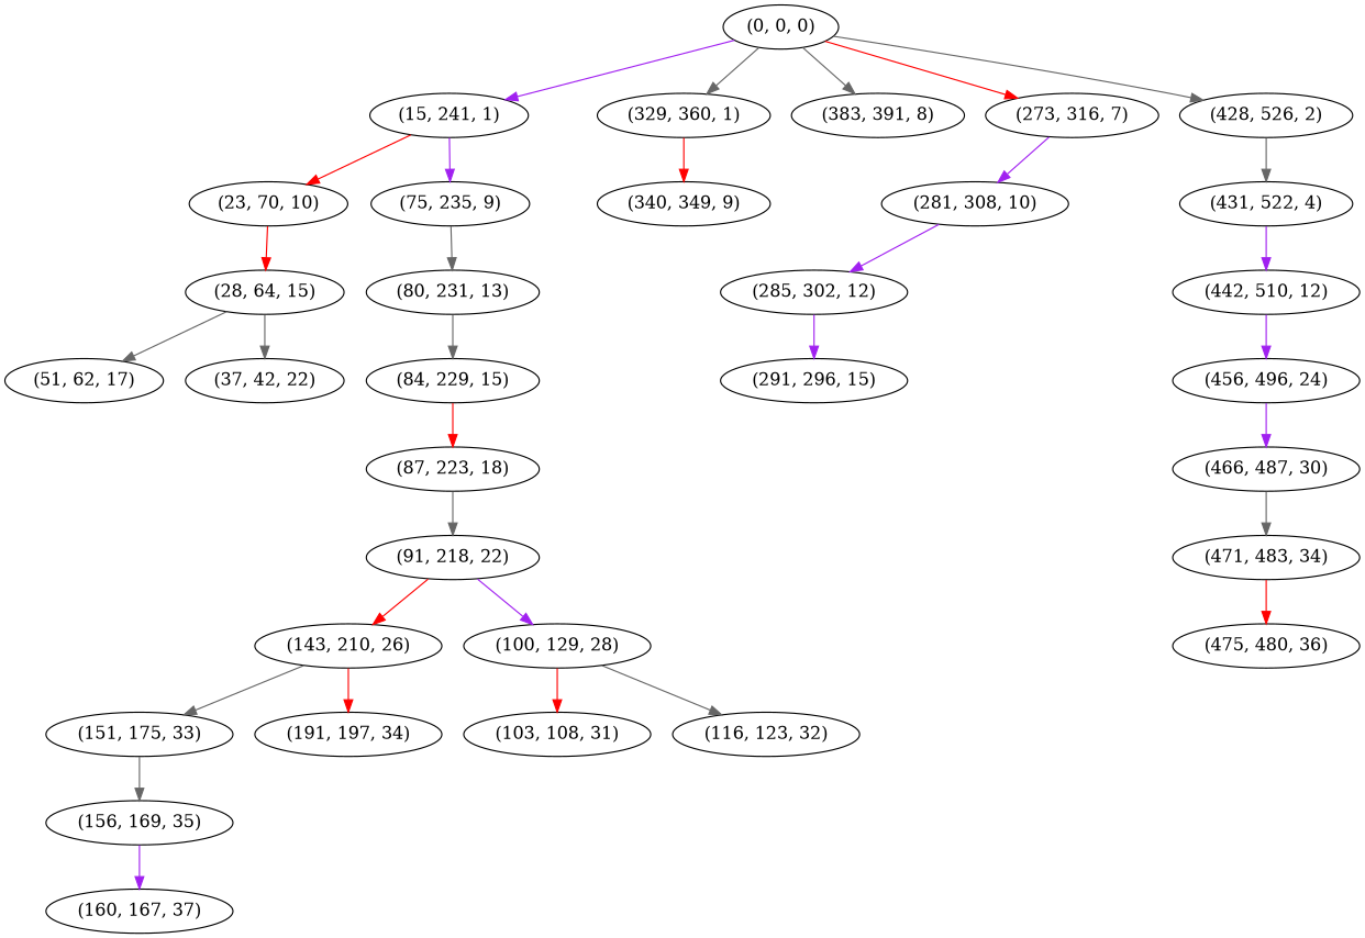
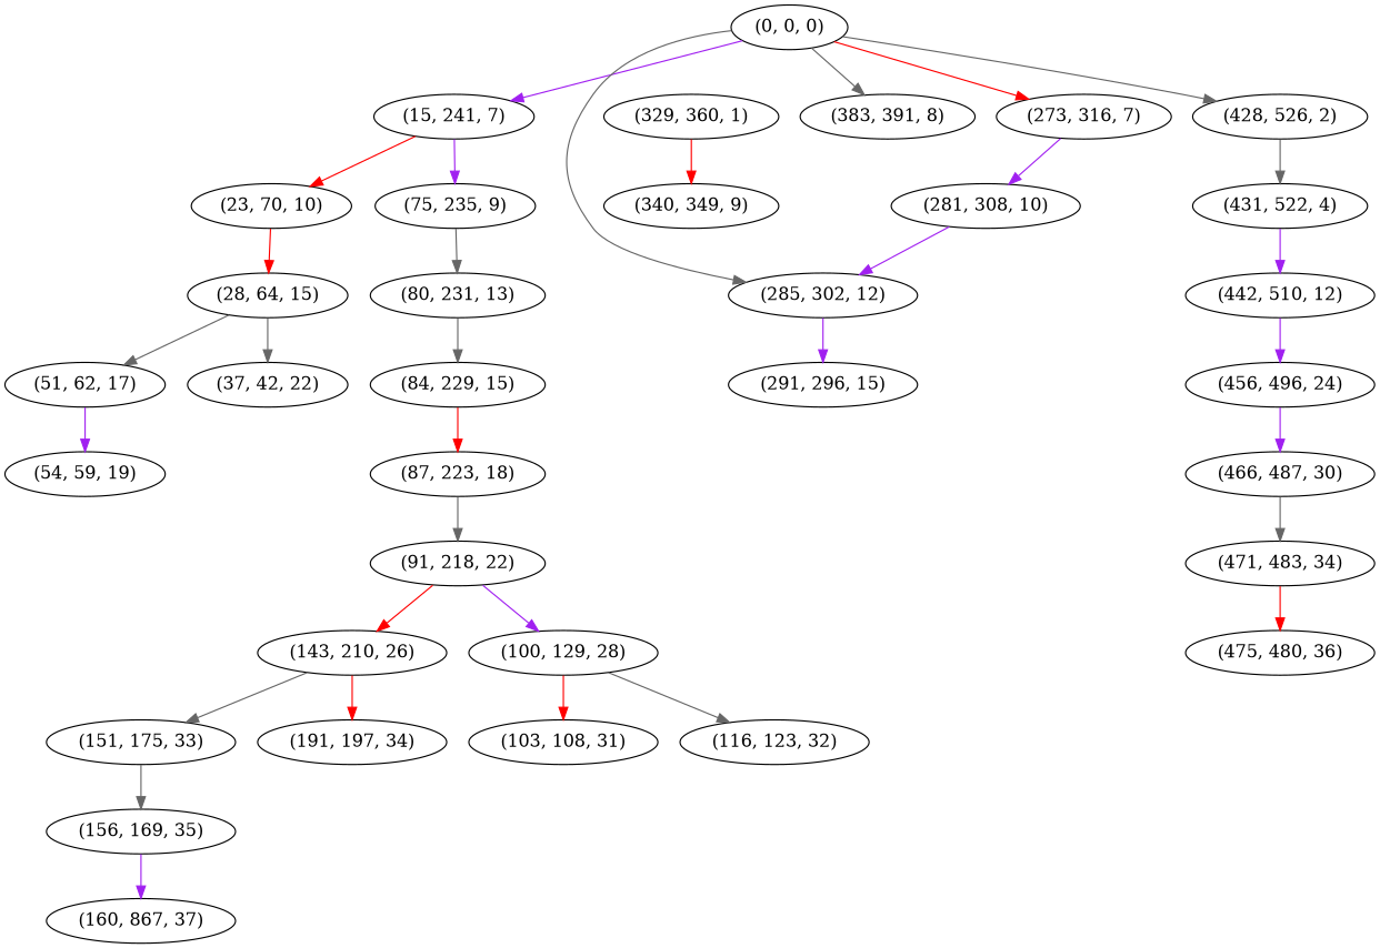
  digraph {
    edge [color=gray40]
    "(0, 0, 0)"
-   "(15, 241, 7)" [label="(15, 241, 1)"]
+   "(15, 241, 7)"
    "(273, 316, 7)"
    "(329, 360, 1)"
    "(383, 391, 8)"
    "(428, 526, 2)"
    "(23, 70, 10)"
    "(75, 235, 9)"
    "(281, 308, 10)"
    "(340, 349, 9)"
    "(431, 522, 4)"
    "(28, 64, 15)"
    "(80, 231, 13)"
    "(37, 42, 22)"
    "(51, 62, 17)"
+   "(54, 59, 19)"
    "(84, 229, 15)"
    "(87, 223, 18)"
    "(91, 218, 22)"
    "(100, 129, 28)"
    "(143, 210, 26)"
    "(103, 108, 31)"
    "(116, 123, 32)"
    "(151, 175, 33)"
    "(191, 197, 34)"
    "(156, 169, 35)"
-   "(160, 167, 37)"
+   "(160, 167, 37)" [label="(160, 867, 37)"]
    "(285, 302, 12)"
    "(291, 296, 15)"
    "(442, 510, 12)"
    "(456, 496, 24)"
    "(466, 487, 30)"
    "(471, 483, 34)"
    "(475, 480, 36)"
    "(0, 0, 0)" -> "(15, 241, 7)" [color=purple]
    "(0, 0, 0)" -> "(273, 316, 7)" [color=red]
-   "(0, 0, 0)" -> "(329, 360, 1)"
+   "(0, 0, 0)" -> "(285, 302, 12)"
    "(0, 0, 0)" -> "(383, 391, 8)"
    "(0, 0, 0)" -> "(428, 526, 2)"
    "(15, 241, 7)" -> "(23, 70, 10)" [color=red]
    "(15, 241, 7)" -> "(75, 235, 9)" [color=purple]
    "(273, 316, 7)" -> "(281, 308, 10)" [color=purple]
    "(329, 360, 1)" -> "(340, 349, 9)" [color=red]
    "(428, 526, 2)" -> "(431, 522, 4)"
    "(23, 70, 10)" -> "(28, 64, 15)" [color=red]
    "(75, 235, 9)" -> "(80, 231, 13)"
    "(281, 308, 10)" -> "(285, 302, 12)" [color=purple]
    "(431, 522, 4)" -> "(442, 510, 12)" [color=purple]
    "(28, 64, 15)" -> "(37, 42, 22)"
    "(28, 64, 15)" -> "(51, 62, 17)"
    "(80, 231, 13)" -> "(84, 229, 15)"
+   "(51, 62, 17)" -> "(54, 59, 19)" [color=purple]
    "(84, 229, 15)" -> "(87, 223, 18)" [color=red]
    "(87, 223, 18)" -> "(91, 218, 22)"
    "(91, 218, 22)" -> "(100, 129, 28)" [color=purple]
    "(91, 218, 22)" -> "(143, 210, 26)" [color=red]
    "(100, 129, 28)" -> "(103, 108, 31)" [color=red]
    "(100, 129, 28)" -> "(116, 123, 32)"
    "(143, 210, 26)" -> "(151, 175, 33)"
    "(143, 210, 26)" -> "(191, 197, 34)" [color=red]
    "(151, 175, 33)" -> "(156, 169, 35)"
    "(156, 169, 35)" -> "(160, 167, 37)" [color=purple]
    "(285, 302, 12)" -> "(291, 296, 15)" [color=purple]
    "(442, 510, 12)" -> "(456, 496, 24)" [color=purple]
    "(456, 496, 24)" -> "(466, 487, 30)" [color=purple]
    "(466, 487, 30)" -> "(471, 483, 34)"
    "(471, 483, 34)" -> "(475, 480, 36)" [color=red]
  }
